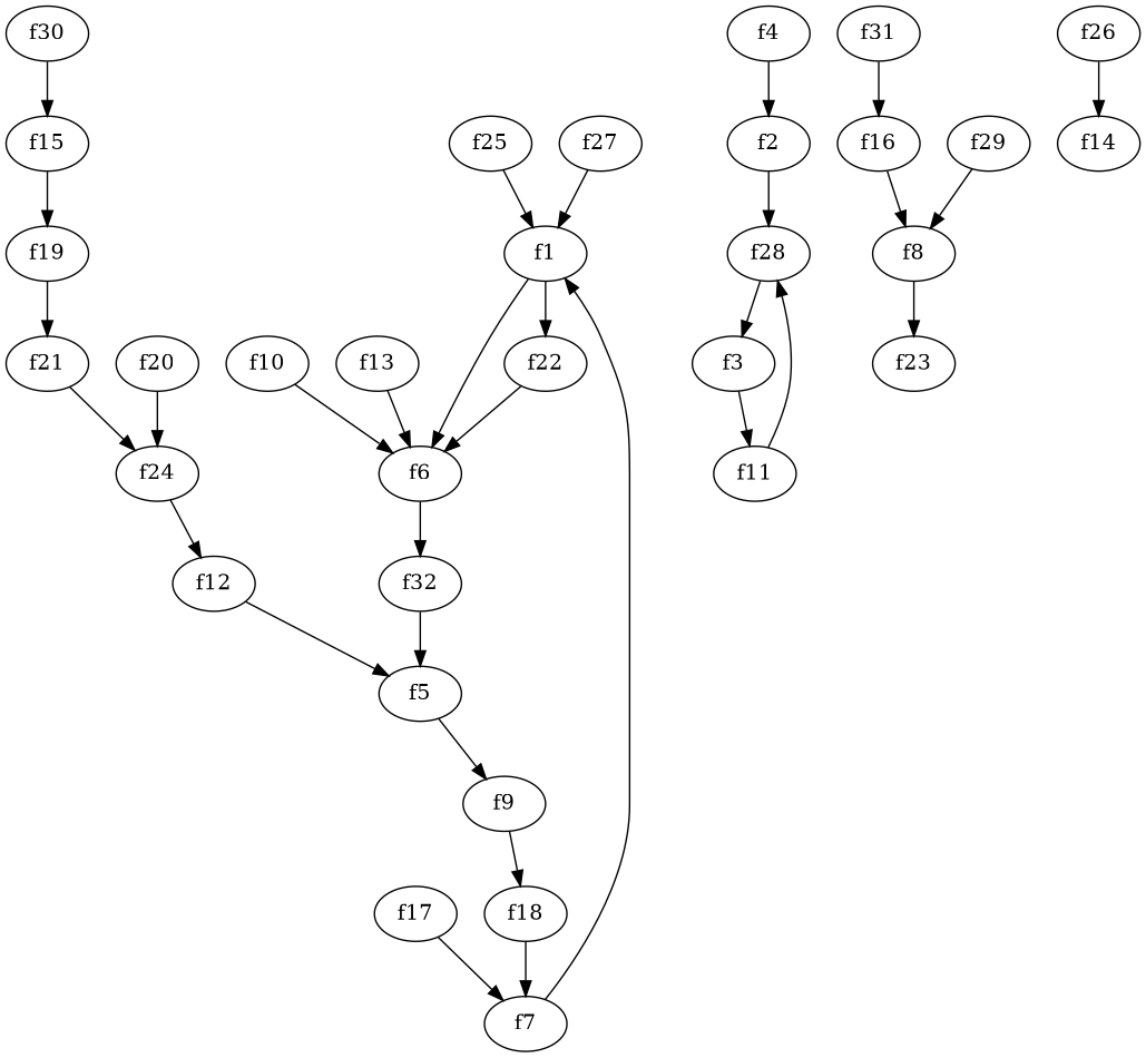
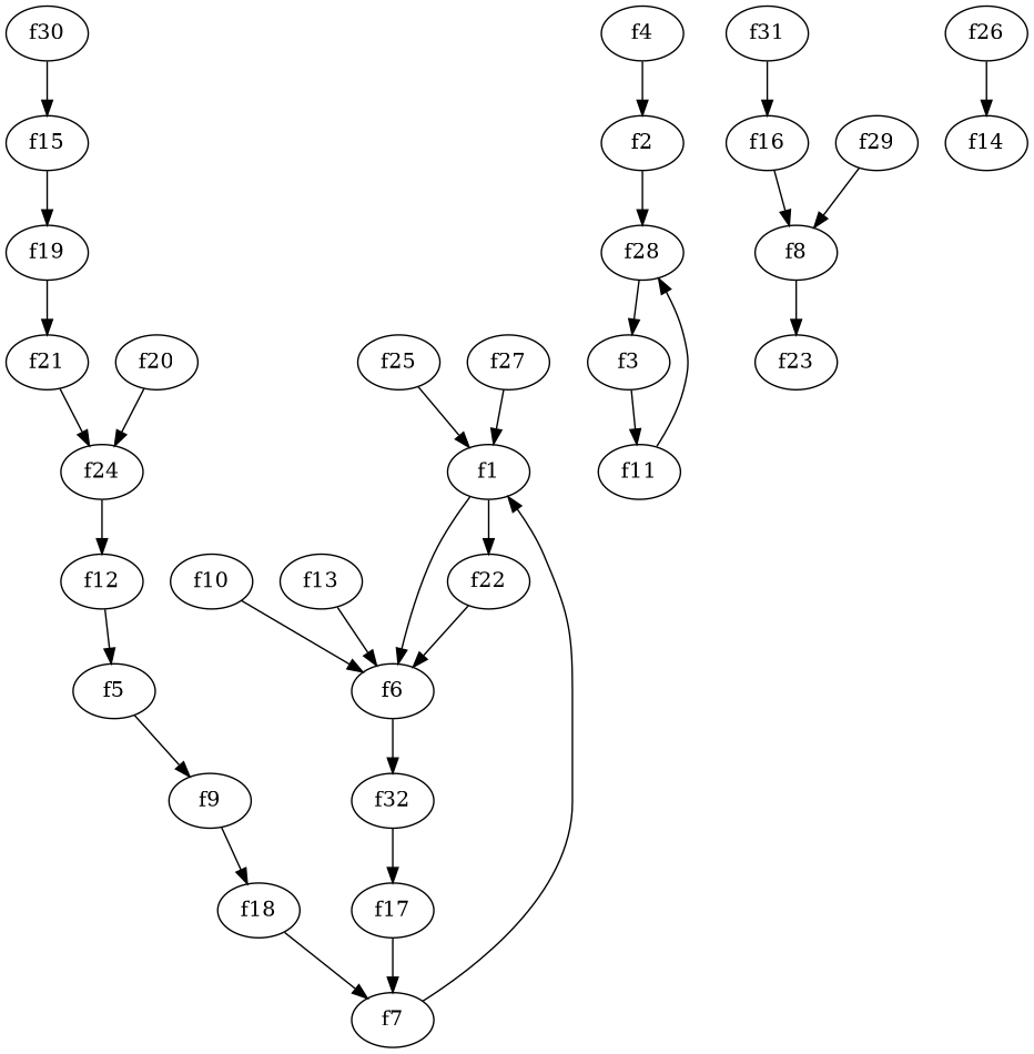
  strict digraph {
    edge [weight=2]
    f1
    f6
    f22
    f32
    f2
    f28
    f3
    f11
    f4
    f5
    f9
    f18
    f7
    f8
    f23
    f10
    f12
    f13
    f15
    f19
    f21
    f16
    f17
    f24
    f20
    f25
    f26
    f14
    f27
    f29
    f30
    f31
    f1 -> f6
    f1 -> f22
    f6 -> f32
    f22 -> f6
-   f32 -> f5
+   f32 -> f17
    f2 -> f28
    f28 -> f3
    f3 -> f11
    f11 -> f28
    f4 -> f2
    f5 -> f9
    f9 -> f18
    f18 -> f7
    f7 -> f1
    f8 -> f23
    f10 -> f6
    f12 -> f5
    f13 -> f6
    f15 -> f19
    f19 -> f21
    f21 -> f24
    f16 -> f8
    f17 -> f7
    f24 -> f12
    f20 -> f24
    f25 -> f1
    f26 -> f14
    f27 -> f1
    f29 -> f8
    f30 -> f15
    f31 -> f16
  }
